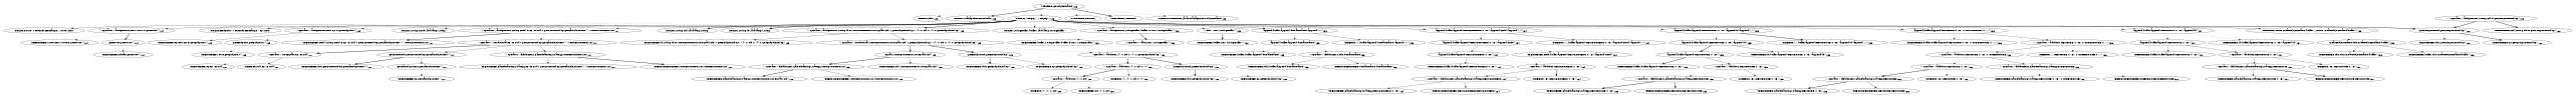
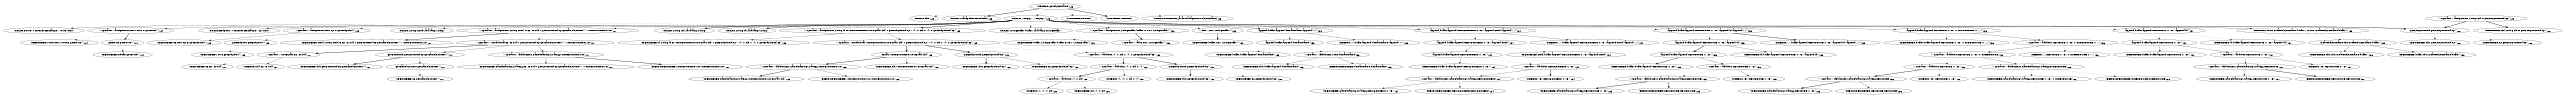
  digraph {
    edge [style=solid]
    n1 [label=<(METHOD,getObjectName)<SUB>123</SUB>>]
    n2 [label=<(PARAM,this)<SUB>123</SUB>>]
    n3 [label=<(PARAM,ManagedRoute mbean)<SUB>123</SUB>>]
    n4 [label=<(BLOCK,&lt;empty&gt;,&lt;empty&gt;)<SUB>123</SUB>>]
    n5 [label=<(MODIFIER,PUBLIC)>]
    n6 [label=<(MODIFIER,VIRTUAL)>]
    n7 [label=<(METHOD_RETURN,javax.management.ObjectName)<SUB>123</SUB>>]
    n8 [label=<(LOCAL,Route&lt;? extends Exchange&gt; route: ANY)>]
    n9 [label=<(&lt;operator&gt;.assignment,ANY route = getRoute())<SUB>124</SUB>>]
    n10 [label=<(LOCAL,Endpoint&lt;? extends Exchange&gt; ep: ANY)>]
    n11 [label=<(&lt;operator&gt;.assignment,ANY ep = getEndpoint())<SUB>125</SUB>>]
    n12 [label=<(LOCAL,String ctxid: java.lang.String)>]
    n13 [label=<(&lt;operator&gt;.assignment,String ctxid = ep != null ? getContextId(ep.getCamelContext()) : VALUE_UNKNOWN)<SUB>127</SUB>>]
    n14 [label=<(LOCAL,String cid: java.lang.String)>]
    n15 [label=<(LOCAL,String id: java.lang.String)>]
    n16 [label=<(&lt;operator&gt;.assignment,String id = VALUE_UNKNOWN.equals(cid) ? getEndpointId(ep) : &quot;[&quot; + cid + &quot;]&quot; + getEndpointId(ep))<SUB>129</SUB>>]
    n17 [label=<(LOCAL,StringBuffer buffer: java.lang.StringBuffer)>]
    n18 [label=<(&lt;operator&gt;.assignment,StringBuffer buffer = new StringBuffer())<SUB>132</SUB>>]
    n19 [label=<(&lt;init&gt;,new StringBuffer())<SUB>132</SUB>>]
    n20 [label=<(append,buffer.append(domainName).append(&quot;:&quot;))<SUB>133</SUB>>]
    n21 [label=<(append,buffer.append(KEY_CONTEXT + &quot;=&quot;).append(ctxid).append(&quot;,&quot;))<SUB>134</SUB>>]
    n22 [label=<(append,buffer.append(KEY_ROUTE + &quot;=&quot;).append(id).append(&quot;,&quot;))<SUB>135</SUB>>]
    n23 [label=<(append,buffer.append(KEY_TYPE + &quot;=&quot; + TYPE_ROUTE + &quot;,&quot;))<SUB>136</SUB>>]
    n24 [label=<(append,buffer.append(KEY_NAME + &quot;=&quot;).append(id))<SUB>137</SUB>>]
    n25 [label=<(RETURN,return createObjectName(buffer);,return createObjectName(buffer);)<SUB>138</SUB>>]
    n26 [label=<(getComponentId,getComponentId(ep))<SUB>128</SUB>>]
    n27 [label=<(IDENTIFIER,route,ANY route = getRoute())<SUB>124</SUB>>]
    n28 [label=<(getRoute,getRoute())<SUB>124</SUB>>]
    n29 [label=<(IDENTIFIER,ep,ANY ep = getEndpoint())<SUB>125</SUB>>]
    n30 [label=<(getEndpoint,getEndpoint())<SUB>125</SUB>>]
    n31 [label=<(IDENTIFIER,ctxid,String ctxid = ep != null ? getContextId(ep.getCamelContext()) : VALUE_UNKNOWN)<SUB>127</SUB>>]
    n32 [label=<(&lt;operator&gt;.conditional,ep != null ? getContextId(ep.getCamelContext()) : VALUE_UNKNOWN)<SUB>127</SUB>>]
    n33 [label=<(&lt;operator&gt;.assignment,String cid = getComponentId(ep))<SUB>128</SUB>>]
    n34 [label=<(IDENTIFIER,cid,String cid = getComponentId(ep))<SUB>128</SUB>>]
    n35 [label=<(IDENTIFIER,id,String id = VALUE_UNKNOWN.equals(cid) ? getEndpointId(ep) : &quot;[&quot; + cid + &quot;]&quot; + getEndpointId(ep))<SUB>129</SUB>>]
    n36 [label=<(&lt;operator&gt;.conditional,VALUE_UNKNOWN.equals(cid) ? getEndpointId(ep) : &quot;[&quot; + cid + &quot;]&quot; + getEndpointId(ep))<SUB>129</SUB>>]
    n37 [label=<(IDENTIFIER,buffer,StringBuffer buffer = new StringBuffer())<SUB>132</SUB>>]
    n38 [label=<(&lt;operator&gt;.alloc,new StringBuffer())<SUB>132</SUB>>]
    n39 [label=<(IDENTIFIER,buffer,new StringBuffer())<SUB>132</SUB>>]
    n40 [label=<(append,buffer.append(domainName))<SUB>133</SUB>>]
    n41 [label=<(LITERAL,&quot;:&quot;,buffer.append(domainName).append(&quot;:&quot;))<SUB>133</SUB>>]
    n42 [label=<(append,buffer.append(KEY_CONTEXT + &quot;=&quot;).append(ctxid))<SUB>134</SUB>>]
    n43 [label=<(LITERAL,&quot;,&quot;,buffer.append(KEY_CONTEXT + &quot;=&quot;).append(ctxid).append(&quot;,&quot;))<SUB>134</SUB>>]
    n44 [label=<(append,buffer.append(KEY_ROUTE + &quot;=&quot;).append(id))<SUB>135</SUB>>]
    n45 [label=<(LITERAL,&quot;,&quot;,buffer.append(KEY_ROUTE + &quot;=&quot;).append(id).append(&quot;,&quot;))<SUB>135</SUB>>]
    n46 [label=<(IDENTIFIER,buffer,buffer.append(KEY_TYPE + &quot;=&quot; + TYPE_ROUTE + &quot;,&quot;))<SUB>136</SUB>>]
    n47 [label=<(&lt;operator&gt;.addition,KEY_TYPE + &quot;=&quot; + TYPE_ROUTE + &quot;,&quot;)<SUB>136</SUB>>]
    n48 [label=<(append,buffer.append(KEY_NAME + &quot;=&quot;))<SUB>137</SUB>>]
    n49 [label=<(IDENTIFIER,id,buffer.append(KEY_NAME + &quot;=&quot;).append(id))<SUB>137</SUB>>]
    n50 [label=<(createObjectName,this.createObjectName(buffer))<SUB>138</SUB>>]
    n51 [label=<(IDENTIFIER,mbean,getRoute())<SUB>124</SUB>>]
    n52 [label=<(IDENTIFIER,route,getEndpoint())<SUB>125</SUB>>]
    n53 [label=<(&lt;operator&gt;.notEquals,ep != null)<SUB>127</SUB>>]
    n54 [label=<(getContextId,getContextId(ep.getCamelContext()))<SUB>127</SUB>>]
    n55 [label=<(&lt;operator&gt;.fieldAccess,CamelNamingStrategy.VALUE_UNKNOWN)<SUB>127</SUB>>]
    n56 [label=<(IDENTIFIER,ep,ep != null)<SUB>127</SUB>>]
    n57 [label=<(LITERAL,null,ep != null)<SUB>127</SUB>>]
    n58 [label=<(IDENTIFIER,this,getContextId(ep.getCamelContext()))<SUB>127</SUB>>]
    n59 [label=<(getCamelContext,getCamelContext())<SUB>127</SUB>>]
    n60 [label=<(IDENTIFIER,CamelNamingStrategy,ep != null ? getContextId(ep.getCamelContext()) : VALUE_UNKNOWN)<SUB>127</SUB>>]
    n61 [label=<(FIELD_IDENTIFIER,VALUE_UNKNOWN,VALUE_UNKNOWN)<SUB>127</SUB>>]
    n62 [label=<(IDENTIFIER,ep,getCamelContext())<SUB>127</SUB>>]
    n63 [label=<(IDENTIFIER,this,getComponentId(ep))<SUB>128</SUB>>]
    n64 [label=<(IDENTIFIER,ep,getComponentId(ep))<SUB>128</SUB>>]
    n65 [label=<(equals,VALUE_UNKNOWN.equals(cid))<SUB>129</SUB>>]
    n66 [label=<(getEndpointId,getEndpointId(ep))<SUB>129</SUB>>]
    n67 [label=<(&lt;operator&gt;.addition,&quot;[&quot; + cid + &quot;]&quot; + getEndpointId(ep))<SUB>130</SUB>>]
    n68 [label=<(&lt;operator&gt;.fieldAccess,CamelNamingStrategy.VALUE_UNKNOWN)<SUB>129</SUB>>]
    n69 [label=<(IDENTIFIER,cid,VALUE_UNKNOWN.equals(cid))<SUB>129</SUB>>]
    n70 [label=<(IDENTIFIER,this,getEndpointId(ep))<SUB>129</SUB>>]
    n71 [label=<(IDENTIFIER,ep,getEndpointId(ep))<SUB>129</SUB>>]
    n72 [label=<(&lt;operator&gt;.addition,&quot;[&quot; + cid + &quot;]&quot;)<SUB>130</SUB>>]
    n73 [label=<(getEndpointId,getEndpointId(ep))<SUB>130</SUB>>]
    n74 [label=<(IDENTIFIER,CamelNamingStrategy,VALUE_UNKNOWN.equals(cid))<SUB>129</SUB>>]
    n75 [label=<(FIELD_IDENTIFIER,VALUE_UNKNOWN,VALUE_UNKNOWN)<SUB>129</SUB>>]
    n76 [label=<(&lt;operator&gt;.addition,&quot;[&quot; + cid)<SUB>130</SUB>>]
    n77 [label=<(LITERAL,&quot;]&quot;,&quot;[&quot; + cid + &quot;]&quot;)<SUB>130</SUB>>]
    n78 [label=<(IDENTIFIER,this,getEndpointId(ep))<SUB>130</SUB>>]
    n79 [label=<(IDENTIFIER,ep,getEndpointId(ep))<SUB>130</SUB>>]
    n80 [label=<(LITERAL,&quot;[&quot;,&quot;[&quot; + cid)<SUB>130</SUB>>]
    n81 [label=<(IDENTIFIER,cid,&quot;[&quot; + cid)<SUB>130</SUB>>]
    n82 [label=<(IDENTIFIER,buffer,buffer.append(domainName))<SUB>133</SUB>>]
    n83 [label=<(&lt;operator&gt;.fieldAccess,this.domainName)<SUB>133</SUB>>]
    n84 [label=<(IDENTIFIER,this,buffer.append(domainName))<SUB>133</SUB>>]
    n85 [label=<(FIELD_IDENTIFIER,domainName,domainName)<SUB>133</SUB>>]
    n86 [label=<(append,buffer.append(KEY_CONTEXT + &quot;=&quot;))<SUB>134</SUB>>]
    n87 [label=<(IDENTIFIER,ctxid,buffer.append(KEY_CONTEXT + &quot;=&quot;).append(ctxid))<SUB>134</SUB>>]
    n88 [label=<(IDENTIFIER,buffer,buffer.append(KEY_CONTEXT + &quot;=&quot;))<SUB>134</SUB>>]
    n89 [label=<(&lt;operator&gt;.addition,KEY_CONTEXT + &quot;=&quot;)<SUB>134</SUB>>]
    n90 [label=<(&lt;operator&gt;.fieldAccess,CamelNamingStrategy.KEY_CONTEXT)<SUB>134</SUB>>]
    n91 [label=<(LITERAL,&quot;=&quot;,KEY_CONTEXT + &quot;=&quot;)<SUB>134</SUB>>]
    n92 [label=<(IDENTIFIER,CamelNamingStrategy,KEY_CONTEXT + &quot;=&quot;)<SUB>134</SUB>>]
    n93 [label=<(FIELD_IDENTIFIER,KEY_CONTEXT,KEY_CONTEXT)<SUB>134</SUB>>]
    n94 [label=<(append,buffer.append(KEY_ROUTE + &quot;=&quot;))<SUB>135</SUB>>]
    n95 [label=<(IDENTIFIER,id,buffer.append(KEY_ROUTE + &quot;=&quot;).append(id))<SUB>135</SUB>>]
    n96 [label=<(IDENTIFIER,buffer,buffer.append(KEY_ROUTE + &quot;=&quot;))<SUB>135</SUB>>]
    n97 [label=<(&lt;operator&gt;.addition,KEY_ROUTE + &quot;=&quot;)<SUB>135</SUB>>]
    n98 [label=<(&lt;operator&gt;.fieldAccess,CamelNamingStrategy.KEY_ROUTE)<SUB>135</SUB>>]
    n99 [label=<(LITERAL,&quot;=&quot;,KEY_ROUTE + &quot;=&quot;)<SUB>135</SUB>>]
    n100 [label=<(IDENTIFIER,CamelNamingStrategy,KEY_ROUTE + &quot;=&quot;)<SUB>135</SUB>>]
    n101 [label=<(FIELD_IDENTIFIER,KEY_ROUTE,KEY_ROUTE)<SUB>135</SUB>>]
    n102 [label=<(&lt;operator&gt;.addition,KEY_TYPE + &quot;=&quot; + TYPE_ROUTE)<SUB>136</SUB>>]
    n103 [label=<(LITERAL,&quot;,&quot;,KEY_TYPE + &quot;=&quot; + TYPE_ROUTE + &quot;,&quot;)<SUB>136</SUB>>]
    n104 [label=<(&lt;operator&gt;.addition,KEY_TYPE + &quot;=&quot;)<SUB>136</SUB>>]
    n105 [label=<(&lt;operator&gt;.fieldAccess,CamelNamingStrategy.TYPE_ROUTE)<SUB>136</SUB>>]
    n106 [label=<(&lt;operator&gt;.fieldAccess,CamelNamingStrategy.KEY_TYPE)<SUB>136</SUB>>]
    n107 [label=<(LITERAL,&quot;=&quot;,KEY_TYPE + &quot;=&quot;)<SUB>136</SUB>>]
    n108 [label=<(IDENTIFIER,CamelNamingStrategy,KEY_TYPE + &quot;=&quot; + TYPE_ROUTE)<SUB>136</SUB>>]
    n109 [label=<(FIELD_IDENTIFIER,TYPE_ROUTE,TYPE_ROUTE)<SUB>136</SUB>>]
    n110 [label=<(IDENTIFIER,CamelNamingStrategy,KEY_TYPE + &quot;=&quot;)<SUB>136</SUB>>]
    n111 [label=<(FIELD_IDENTIFIER,KEY_TYPE,KEY_TYPE)<SUB>136</SUB>>]
    n112 [label=<(IDENTIFIER,buffer,buffer.append(KEY_NAME + &quot;=&quot;))<SUB>137</SUB>>]
    n113 [label=<(&lt;operator&gt;.addition,KEY_NAME + &quot;=&quot;)<SUB>137</SUB>>]
    n114 [label=<(&lt;operator&gt;.fieldAccess,CamelNamingStrategy.KEY_NAME)<SUB>137</SUB>>]
    n115 [label=<(LITERAL,&quot;=&quot;,KEY_NAME + &quot;=&quot;)<SUB>137</SUB>>]
    n116 [label=<(IDENTIFIER,CamelNamingStrategy,KEY_NAME + &quot;=&quot;)<SUB>137</SUB>>]
    n117 [label=<(FIELD_IDENTIFIER,KEY_NAME,KEY_NAME)<SUB>137</SUB>>]
    n118 [label=<(IDENTIFIER,this,this.createObjectName(buffer))<SUB>138</SUB>>]
    n119 [label=<(IDENTIFIER,buffer,this.createObjectName(buffer))<SUB>138</SUB>>]
    n1 -> n2 [style=dotted]
    n1 -> n3 [style=bold]
    n1 -> n4 [style=dotted]
    n1 -> n5 [style=dotted]
    n1 -> n6 [style=bold]
    n1 -> n7 [style=dotted]
    n4 -> n8
    n4 -> n9
    n4 -> n10
    n4 -> n11 [style=dotted]
    n4 -> n12 [style=dotted]
    n4 -> n13 [style=dotted]
    n4 -> n14 [style=bold]
    n4 -> n15 [style=bold]
    n4 -> n16 [style=bold]
    n4 -> n17 [style=dotted]
    n4 -> n18
    n4 -> n19 [style=dotted]
    n4 -> n20
    n4 -> n21
    n4 -> n22 [style=dotted]
    n4 -> n23
    n4 -> n24 [style=dotted]
    n4 -> n25
    n4 -> n26 [style=bold]
    n9 -> n27 [style=dotted]
    n9 -> n28 [style=bold]
    n11 -> n29
    n11 -> n30 [style=dotted]
    n13 -> n31 [style=bold]
    n13 -> n32 [style=dotted]
    n16 -> n35
    n16 -> n36
    n18 -> n37 [style=dotted]
    n18 -> n38 [style=bold]
    n19 -> n39 [style=bold]
    n20 -> n40 [style=dotted]
    n20 -> n41
    n21 -> n42 [style=dotted]
    n21 -> n43
    n22 -> n44 [style=dotted]
    n22 -> n45 [style=bold]
    n23 -> n46 [style=dotted]
    n23 -> n47
    n24 -> n48 [style=dotted]
    n24 -> n49 [style=dotted]
    n25 -> n50 [style=dotted]
    n26 -> n63 [style=dotted]
-   n26 -> n64 [style=bold]
+   n26 -> n64 [style=dotted]
    n28 -> n51 [style=dotted]
    n30 -> n52 [style=dotted]
    n32 -> n53 [style=bold]
    n32 -> n54
    n32 -> n55
    n33 -> n26 [style=bold]
    n33 -> n34 [style=bold]
    n36 -> n65 [style=bold]
    n36 -> n66 [style=bold]
    n36 -> n67 [style=dotted]
    n40 -> n82 [style=dotted]
    n40 -> n83 [style=dotted]
    n42 -> n86
    n42 -> n87 [style=dotted]
    n44 -> n94 [style=bold]
    n44 -> n95
    n47 -> n102
    n47 -> n103 [style=dotted]
    n48 -> n112
    n48 -> n113
    n50 -> n118
    n50 -> n119
    n53 -> n56 [style=dotted]
    n53 -> n57
    n54 -> n58 [style=bold]
    n54 -> n59
    n55 -> n60
    n55 -> n61 [style=bold]
    n59 -> n62 [style=dotted]
    n65 -> n68 [style=bold]
    n65 -> n69
    n66 -> n70 [style=bold]
    n66 -> n71
    n67 -> n72 [style=bold]
    n67 -> n73 [style=bold]
    n68 -> n74 [style=bold]
    n68 -> n75
    n72 -> n76 [style=bold]
    n72 -> n77
    n73 -> n78 [style=bold]
    n73 -> n79 [style=dotted]
    n76 -> n80
    n76 -> n81 [style=dotted]
    n83 -> n84
    n83 -> n85
    n86 -> n88
    n86 -> n89 [style=dotted]
    n89 -> n90
    n89 -> n91 [style=bold]
    n90 -> n92
    n90 -> n93
    n94 -> n96 [style=bold]
    n94 -> n97
    n97 -> n98 [style=dotted]
    n97 -> n99
    n98 -> n100 [style=bold]
    n98 -> n101 [style=bold]
    n102 -> n104 [style=dotted]
    n102 -> n105
    n104 -> n106 [style=bold]
    n104 -> n107 [style=dotted]
    n105 -> n108 [style=dotted]
    n105 -> n109 [style=dotted]
    n106 -> n110 [style=bold]
    n106 -> n111
    n113 -> n114
    n113 -> n115
    n114 -> n116
    n114 -> n117 [style=bold]
  }
